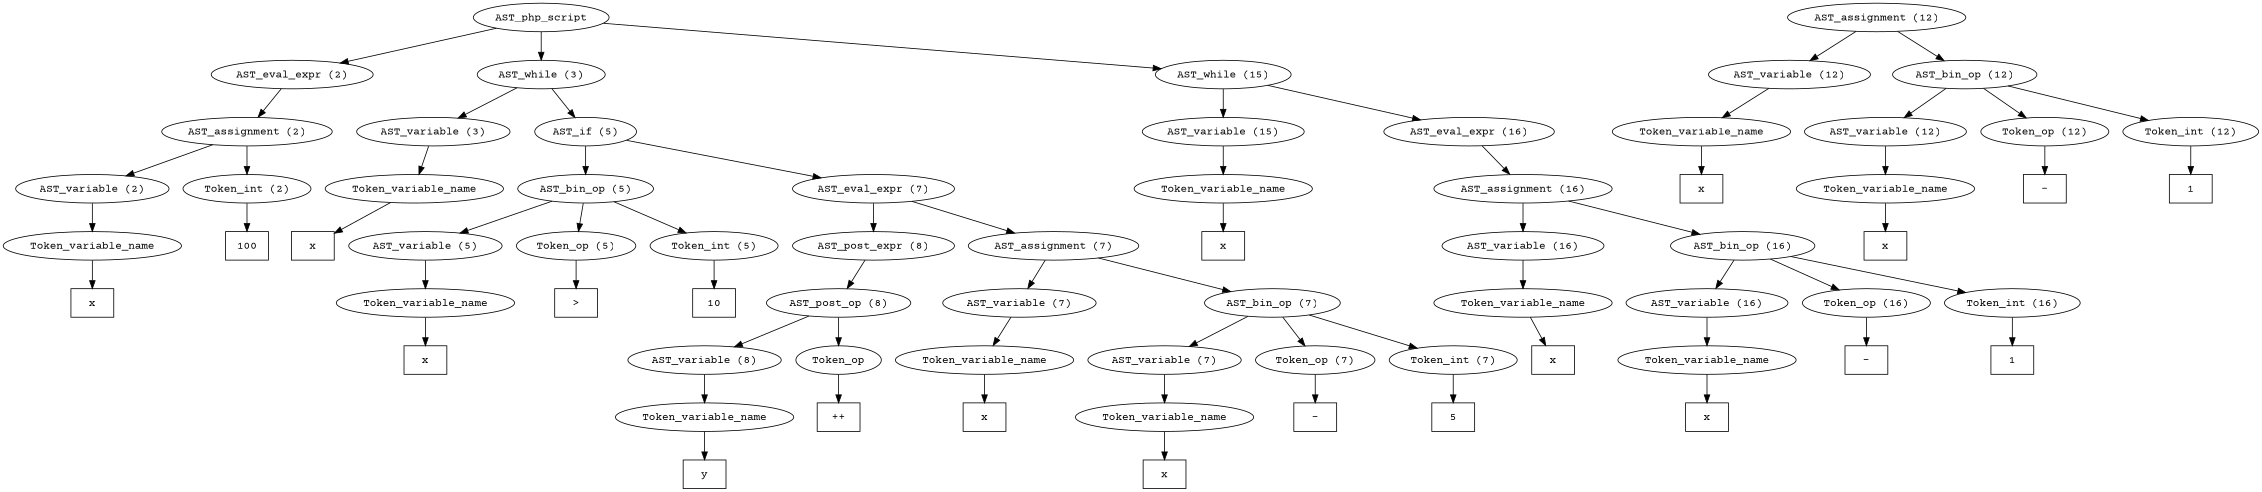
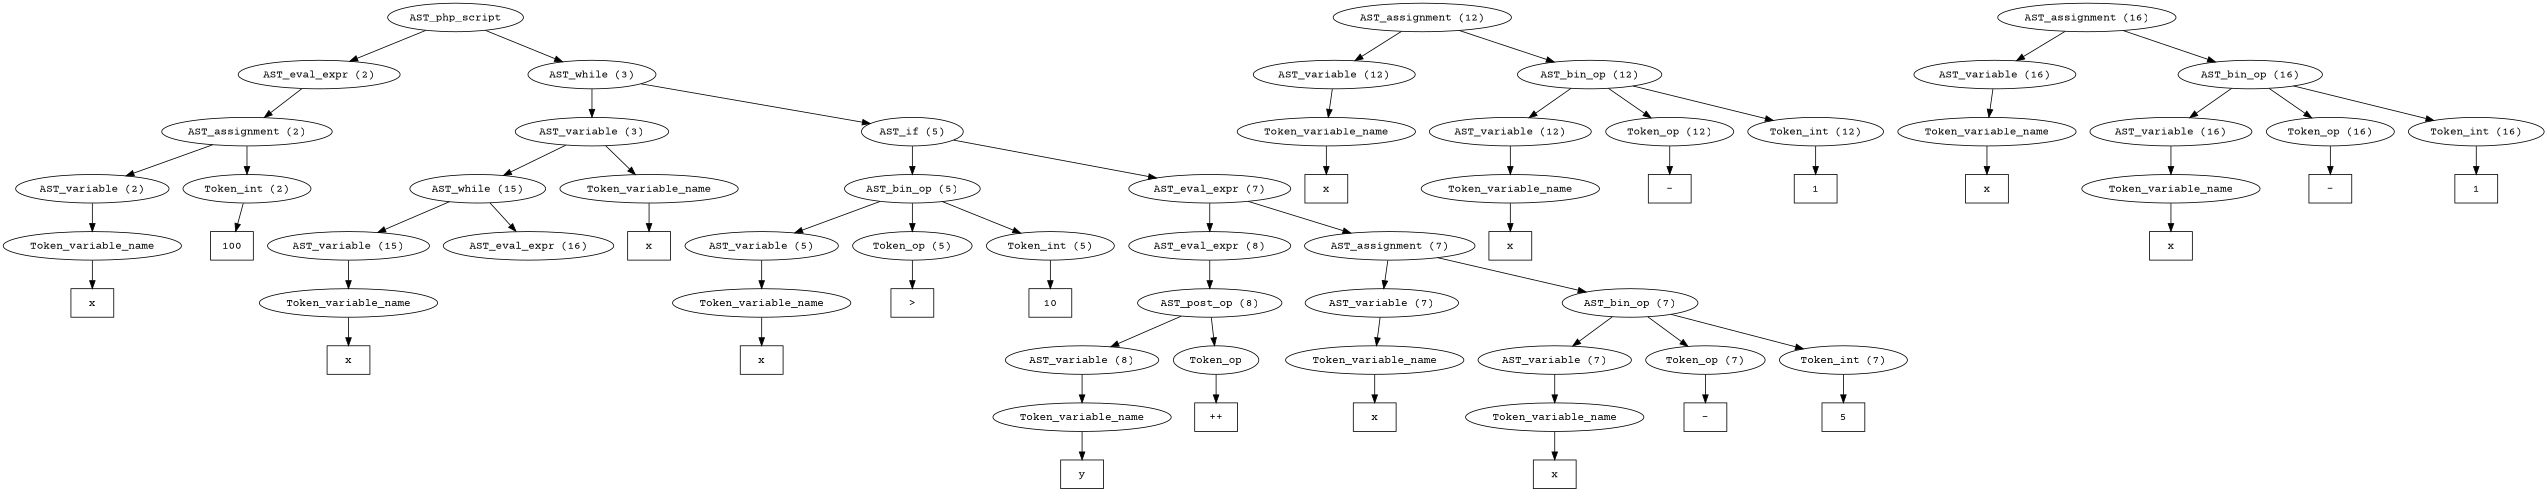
  digraph {
    fontname="Courier Prime"
    node [fontname="Courier Prime"]
    edge [fontname="Courier Prime"]
    n1 [label=AST_php_script]
    n2 [label="AST_eval_expr (2)"]
    n3 [label="AST_while (3)"]
    n4 [label="AST_while (15)"]
    n5 [label="AST_assignment (2)"]
    n6 [label="AST_variable (3)"]
    n7 [label="AST_if (5)"]
    n8 [label="AST_variable (15)"]
    n9 [label="AST_eval_expr (16)"]
    n10 [label="AST_variable (2)"]
    n11 [label="Token_int (2)"]
    n12 [label=Token_variable_name]
    n13 [label=100 shape=box]
    n14 [label=x shape=box]
    n15 [label=Token_variable_name]
    n16 [label="AST_bin_op (5)"]
    n17 [label="AST_eval_expr (7)"]
    n18 [label=x shape=box]
    n19 [label="AST_variable (5)"]
    n20 [label="Token_op (5)"]
    n21 [label="Token_int (5)"]
-   n22 [label="AST_post_expr (8)"]
+   n22 [label="AST_eval_expr (8)"]
    n23 [label="AST_assignment (7)"]
    n24 [label="AST_post_op (8)"]
    n25 [label=Token_variable_name]
    n26 [label=">" shape=box]
    n27 [label=10 shape=box]
    n28 [label=x shape=box]
    n29 [label="AST_variable (7)"]
    n30 [label="AST_bin_op (7)"]
    n31 [label=Token_variable_name]
    n32 [label="AST_variable (7)"]
    n33 [label="Token_op (7)"]
    n34 [label="Token_int (7)"]
    n35 [label=x shape=box]
    n36 [label=Token_variable_name]
    n37 [label="-" shape=box]
    n38 [label=5 shape=box]
    n39 [label=x shape=box]
    n40 [label="AST_variable (8)"]
    n41 [label=Token_op]
    n42 [label=Token_variable_name]
    n43 [label="++" shape=box]
    n44 [label=y shape=box]
    n45 [label="AST_assignment (12)"]
    n46 [label="AST_variable (12)"]
    n47 [label="AST_bin_op (12)"]
    n48 [label=Token_variable_name]
    n49 [label="AST_variable (12)"]
    n50 [label="Token_op (12)"]
    n51 [label="Token_int (12)"]
    n52 [label=x shape=box]
    n53 [label=Token_variable_name]
    n54 [label="-" shape=box]
    n55 [label=1 shape=box]
    n56 [label=x shape=box]
    n57 [label=Token_variable_name]
    n58 [label="AST_assignment (16)"]
    n59 [label=x shape=box]
    n60 [label="AST_variable (16)"]
    n61 [label="AST_bin_op (16)"]
    n62 [label=Token_variable_name]
    n63 [label="AST_variable (16)"]
    n64 [label="Token_op (16)"]
    n65 [label="Token_int (16)"]
    n66 [label=x shape=box]
    n67 [label=Token_variable_name]
    n68 [label="-" shape=box]
    n69 [label=1 shape=box]
    n70 [label=x shape=box]
    n1 -> n2
    n1 -> n3
-   n1 -> n4
+   n6 -> n4
    n2 -> n5
    n3 -> n6
    n3 -> n7
    n4 -> n8
    n4 -> n9
    n5 -> n10
    n5 -> n11
    n6 -> n15
    n7 -> n16
    n7 -> n17
    n8 -> n57
-   n9 -> n58
    n10 -> n12
    n11 -> n13
    n12 -> n14
    n15 -> n18
    n16 -> n19
    n16 -> n20
    n16 -> n21
    n17 -> n22
    n17 -> n23
    n19 -> n25
    n20 -> n26
    n21 -> n27
    n22 -> n24
    n23 -> n29
    n23 -> n30
    n24 -> n40
    n24 -> n41
    n25 -> n28
    n29 -> n31
    n30 -> n32
    n30 -> n33
    n30 -> n34
    n31 -> n35
    n32 -> n36
    n33 -> n37
    n34 -> n38
    n36 -> n39
    n40 -> n42
    n41 -> n43
    n42 -> n44
    n45 -> n46
    n45 -> n47
    n46 -> n48
    n47 -> n49
    n47 -> n50
    n47 -> n51
    n48 -> n52
    n49 -> n53
    n50 -> n54
    n51 -> n55
    n53 -> n56
    n57 -> n59
    n58 -> n60
    n58 -> n61
    n60 -> n62
    n61 -> n63
    n61 -> n64
    n61 -> n65
    n62 -> n66
    n63 -> n67
    n64 -> n68
    n65 -> n69
    n67 -> n70
  }
